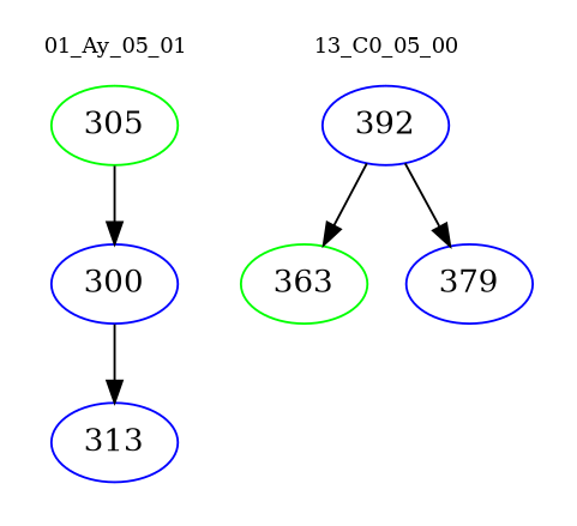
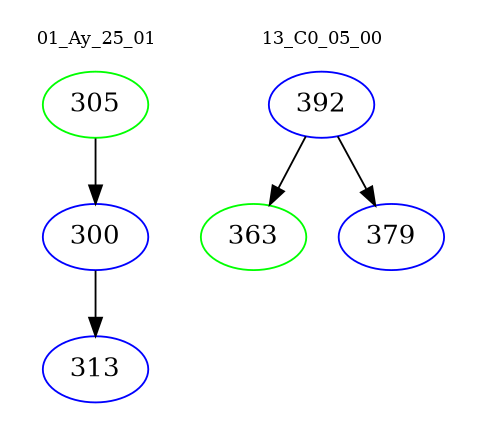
  digraph {
    node [color=blue]
    edge [color=black]
    n1 [label=300]
    n2 [color=green label=305]
    n3 [label=313]
    n4 [label=392]
    n5 [color=green label=363]
    n6 [label=379]
    subgraph cluster_1 {
      color=white
      fontsize=10
-     label="01_Ay_05_01"
+     label="01_Ay_25_01"
      n1
      n2
      n3
    }
    subgraph cluster_2 {
      color=white
      fontsize=10
      label="13_C0_05_00"
      n4
      n5
      n6
    }
    n1 -> n3
    n2 -> n1
    n4 -> n5
    n4 -> n6
  }
